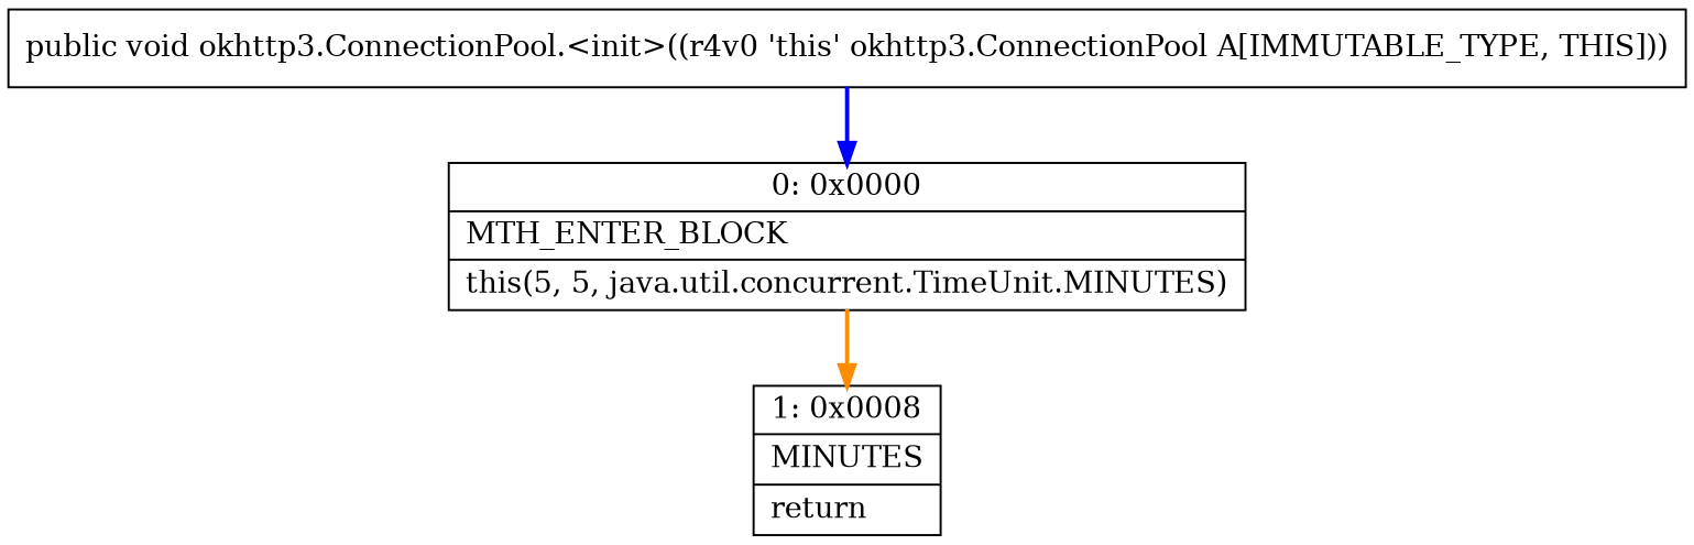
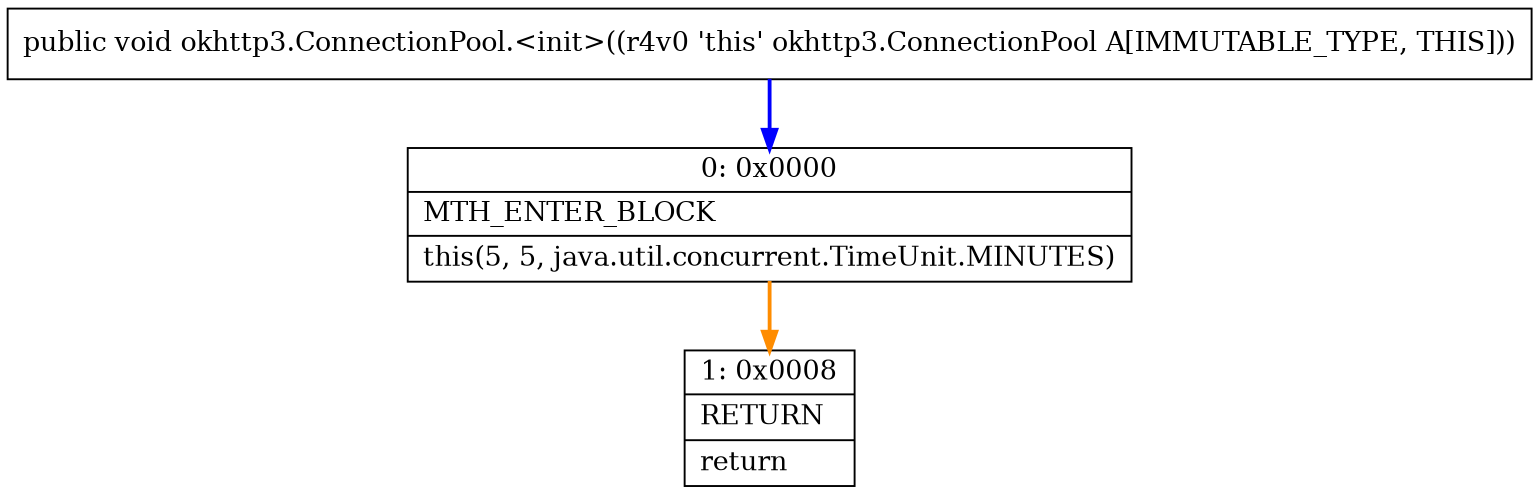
  digraph {
    node [shape=record]
    edge [style=bold]
    n1 [label="{0\:\ 0x0000|MTH_ENTER_BLOCK\l|this(5, 5, java.util.concurrent.TimeUnit.MINUTES)\l}"]
-   n2 [label="{1\:\ 0x0008|MINUTES\l|return\l}"]
+   n2 [label="{1\:\ 0x0008|RETURN\l|return\l}"]
    n3 [label="{public void okhttp3.ConnectionPool.\<init\>((r4v0 'this' okhttp3.ConnectionPool A[IMMUTABLE_TYPE, THIS])) }"]
    n1 -> n2 [color=darkorange]
    n3 -> n1 [color=blue]
  }
